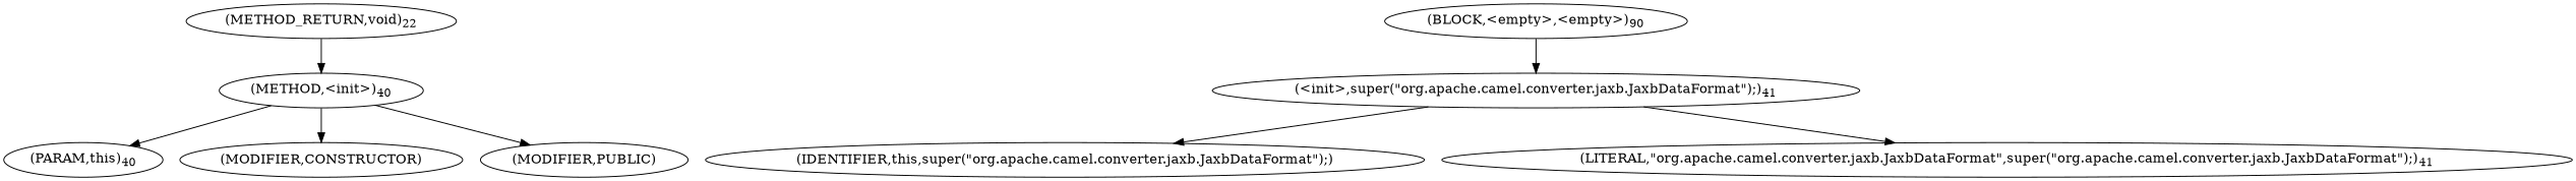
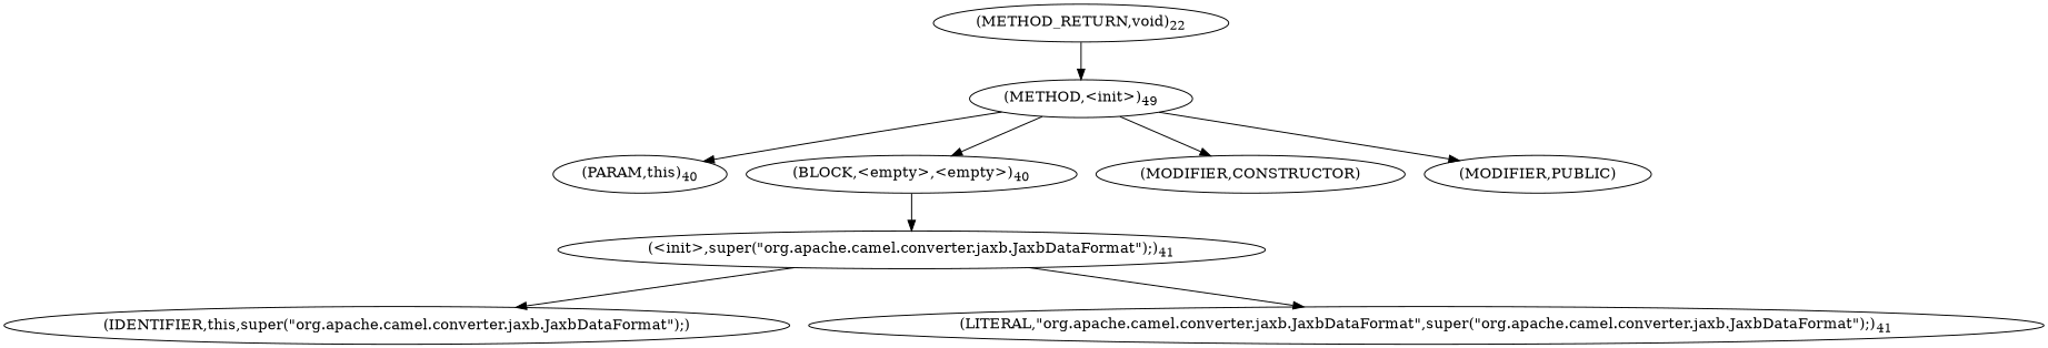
  digraph {
-   n1 [label=<(METHOD,&lt;init&gt;)<SUB>40</SUB>>]
+   n1 [label=<(METHOD,&lt;init&gt;)<SUB>49</SUB>>]
    n2 [label=<(PARAM,this)<SUB>40</SUB>>]
-   n3 [label=<(BLOCK,&lt;empty&gt;,&lt;empty&gt;)<SUB>90</SUB>>]
+   n3 [label=<(BLOCK,&lt;empty&gt;,&lt;empty&gt;)<SUB>40</SUB>>]
    n4 [label=<(MODIFIER,CONSTRUCTOR)>]
    n5 [label=<(MODIFIER,PUBLIC)>]
    n6 [label=<(&lt;init&gt;,super(&quot;org.apache.camel.converter.jaxb.JaxbDataFormat&quot;);)<SUB>41</SUB>>]
    n7 [label=<(METHOD_RETURN,void)<SUB>22</SUB>>]
    n8 [label=<(IDENTIFIER,this,super(&quot;org.apache.camel.converter.jaxb.JaxbDataFormat&quot;);)>]
    n9 [label=<(LITERAL,&quot;org.apache.camel.converter.jaxb.JaxbDataFormat&quot;,super(&quot;org.apache.camel.converter.jaxb.JaxbDataFormat&quot;);)<SUB>41</SUB>>]
    n1 -> n2
+   n1 -> n3
    n1 -> n4
    n1 -> n5
    n3 -> n6
    n6 -> n8
    n6 -> n9
    n7 -> n1
  }
